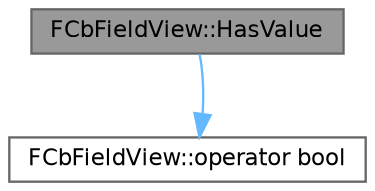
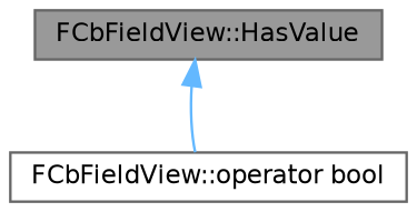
  digraph {
    rankdir=TB
    node [fontname=Helvetica fontsize=10 shape=box style=filled]
    n1 [color=gray40 fillcolor=grey60 fontcolor=black height=0.2 label="FCbFieldView::HasValue" width=0.4]
    n2 [color=grey40 fillcolor=white height=0.2 label="FCbFieldView::operator bool" width=0.4]
-   n2 -> n1 [color=steelblue1 dir=back fontname=Helvetica fontsize=10 labelfontname=Helvetica labelfontsize=10 style=solid]
+   n1 -> n2 [color=steelblue1 dir=back fontname=Helvetica fontsize=10 labelfontname=Helvetica labelfontsize=10 style=solid]
  }
